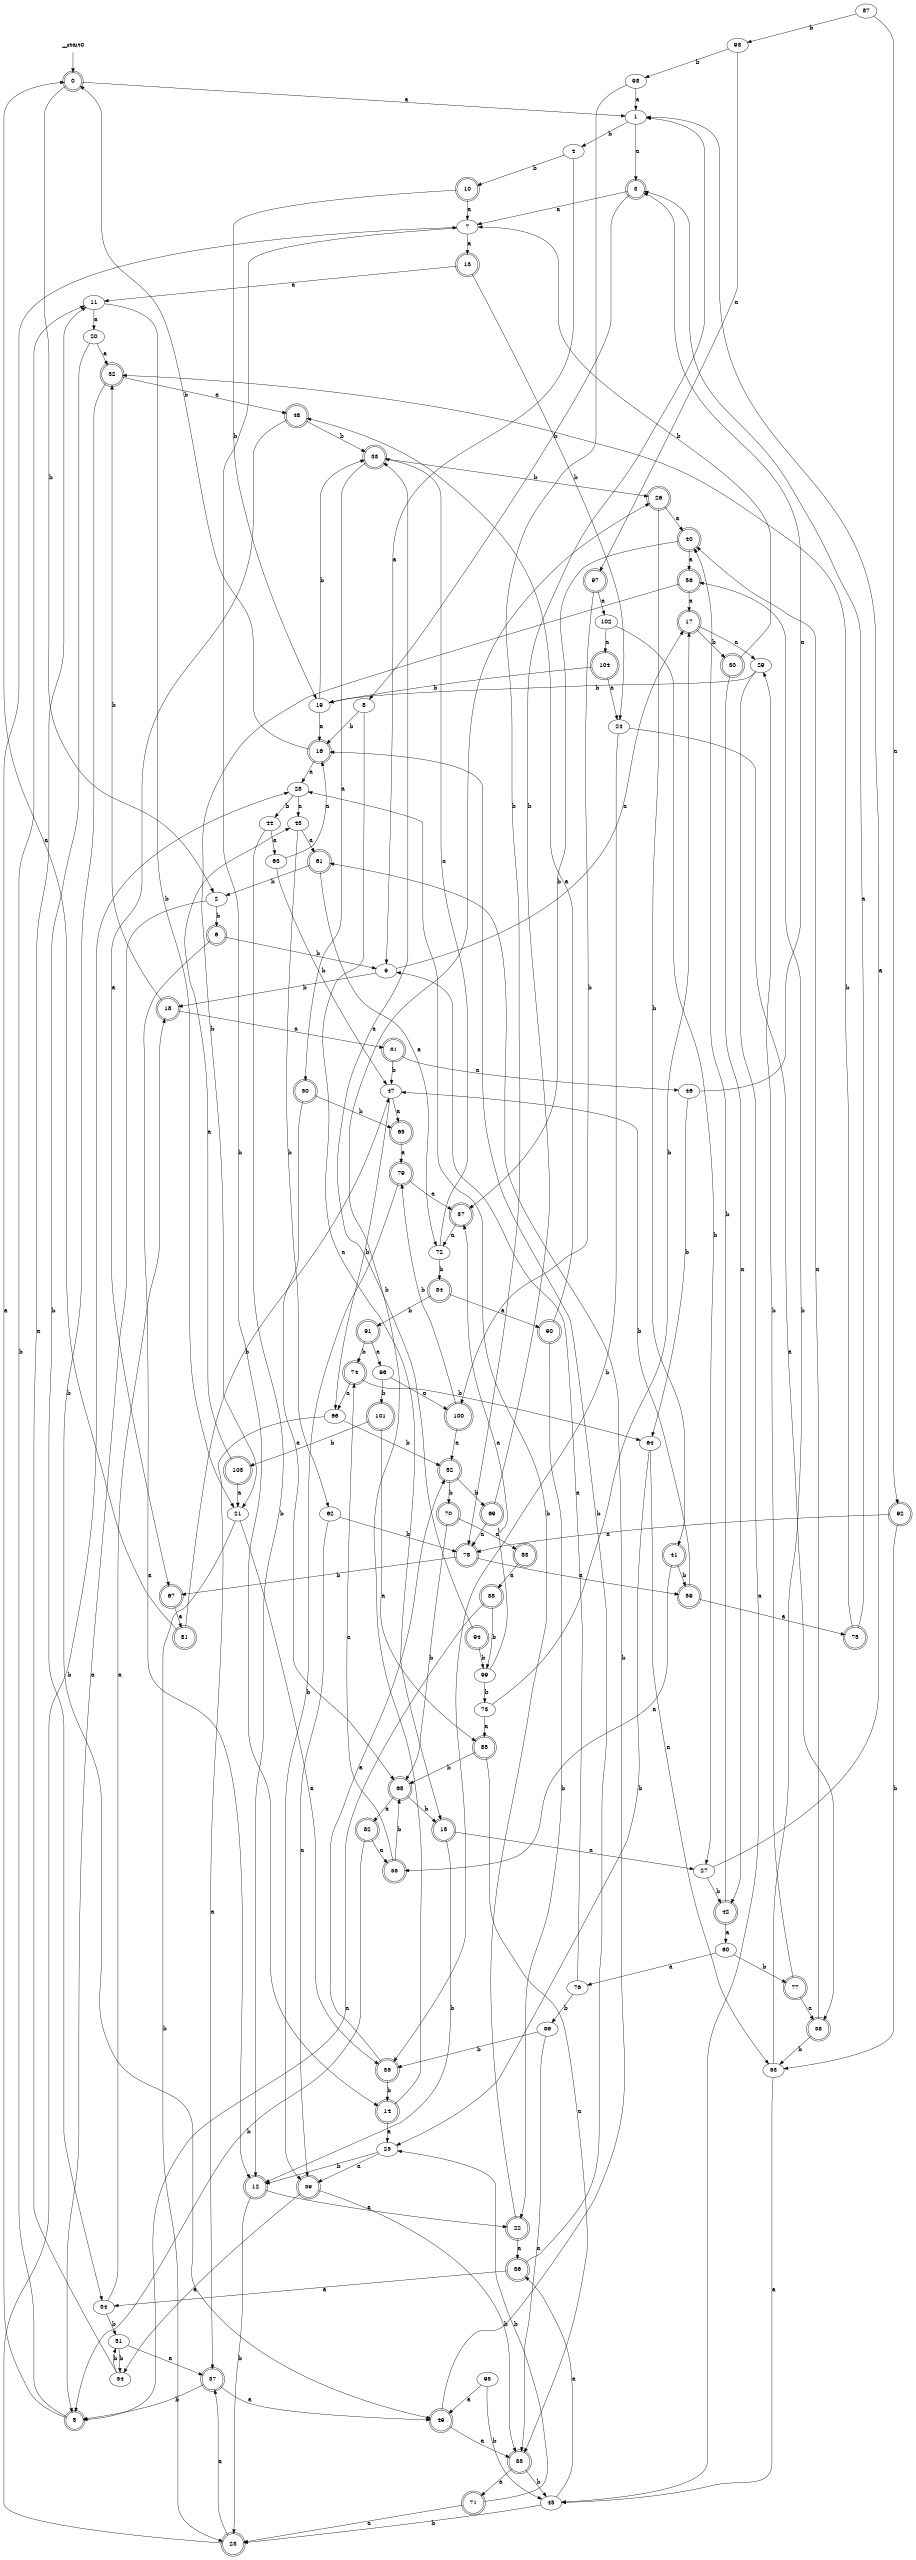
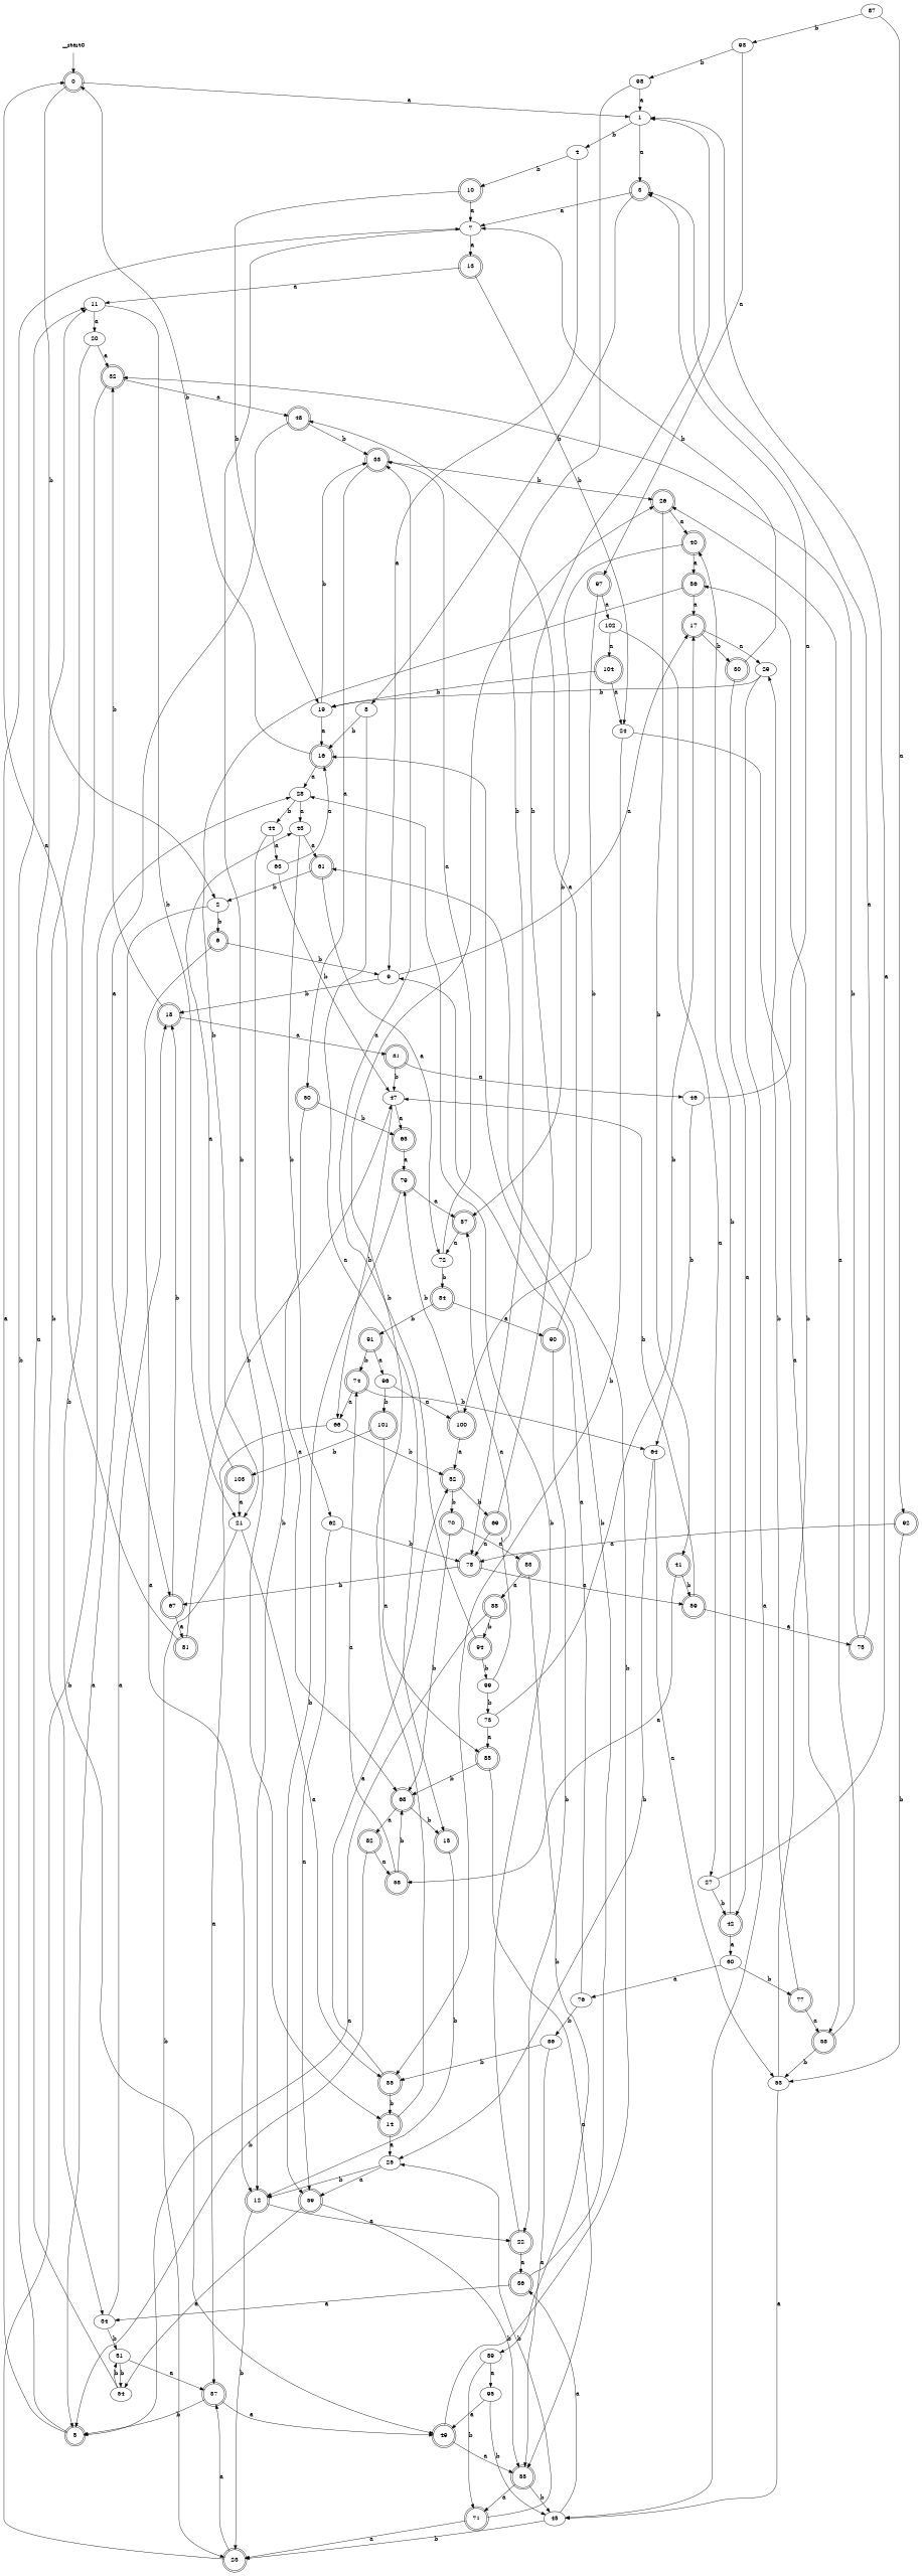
  digraph {
    node [shape=doublecircle]
    __start0 [shape=none]
    0
    1 [shape=""]
    2 [shape=""]
    3
    4 [shape=""]
    5
    6
    7 [shape=""]
    8 [shape=""]
    9 [shape=""]
    10
    11 [shape=""]
    12
    13
    14
    15
    16
    17
    18
    19 [shape=""]
    20 [shape=""]
    21 [shape=""]
    22
    23
    24 [shape=""]
    25 [shape=""]
    26
    27 [shape=""]
    28 [shape=""]
    29 [shape=""]
    30
    31
    32
    33
    34 [shape=""]
    35
    36
    37
    38
    39
    40
    41
    42
    43 [shape=""]
    44 [shape=""]
    45 [shape=""]
    46 [shape=""]
    47 [shape=""]
    48
    49
    50
    51 [shape=""]
    52
    53 [shape=""]
    54 [shape=""]
    55
    56
    57
    58
    59
    60 [shape=""]
    61
    62 [shape=""]
    63 [shape=""]
    64 [shape=""]
    65
    66 [shape=""]
    67
    68
    69
    70
    71
    72 [shape=""]
    74
    75
    76 [shape=""]
    77
    78
    79
    81
    82
    83
    84
    73 [shape=""]
    85
    86 [shape=""]
    88
+   89 [shape=""]
    90
    91
    87 [shape=""]
    92
    93 [shape=""]
    94
    95 [shape=""]
    96 [shape=""]
    97
    98 [shape=""]
    99 [shape=""]
    100
    101
    102 [shape=""]
    103
    104
    __start0 -> 0
    0 -> 1 [label=a]
    0 -> 2 [label=b]
    1 -> 3 [label=a]
    1 -> 4 [label=b]
    2 -> 5 [label=a]
    2 -> 6 [label=b]
    3 -> 7 [label=a]
    3 -> 8 [label=b]
    4 -> 9 [label=a]
    4 -> 10 [label=b]
    5 -> 7 [label=a]
    5 -> 11 [label=b]
    6 -> 9 [label=b]
    6 -> 12 [label=a]
    7 -> 13 [label=a]
    7 -> 14 [label=b]
    8 -> 15 [label=a]
    8 -> 16 [label=b]
    9 -> 17 [label=a]
    9 -> 18 [label=b]
    10 -> 7 [label=a]
    10 -> 19 [label=b]
    11 -> 20 [label=a]
    11 -> 21 [label=b]
    12 -> 22 [label=a]
    12 -> 23 [label=b]
    13 -> 11 [label=a]
    13 -> 24 [label=b]
    14 -> 25 [label=a]
    14 -> 26 [label=b]
    15 -> 12 [label=b]
-   15 -> 27 [label=a]
    16 -> 0 [label=b]
    16 -> 28 [label=a]
    17 -> 29 [label=a]
    17 -> 30 [label=b]
    18 -> 31 [label=a]
    18 -> 32 [label=b]
    19 -> 16 [label=a]
    19 -> 33 [label=b]
    20 -> 32 [label=a]
    20 -> 34 [label=b]
    21 -> 23 [label=b]
    21 -> 35 [label=a]
    22 -> 28 [label=b]
    22 -> 36 [label=a]
    23 -> 28 [label=b]
    23 -> 37 [label=a]
    24 -> 35 [label=b]
    24 -> 38 [label=a]
    25 -> 12 [label=b]
    25 -> 39 [label=a]
    26 -> 40 [label=a]
    26 -> 41 [label=b]
    27 -> 1 [label=a]
    27 -> 42 [label=b]
    28 -> 43 [label=a]
    28 -> 44 [label=b]
    29 -> 19 [label=b]
    29 -> 45 [label=a]
    30 -> 7 [label=b]
    30 -> 42 [label=a]
    31 -> 46 [label=a]
    31 -> 47 [label=b]
    32 -> 48 [label=a]
    32 -> 49 [label=b]
    33 -> 26 [label=b]
    33 -> 50 [label=a]
    34 -> 18 [label=a]
    34 -> 51 [label=b]
    35 -> 14 [label=b]
    35 -> 52 [label=a]
    36 -> 16 [label=b]
    36 -> 34 [label=a]
    37 -> 5 [label=b]
    37 -> 49 [label=a]
-   38 -> 40 [label=a]
+   38 -> 26 [label=a]
    38 -> 53 [label=b]
    39 -> 54 [label=a]
    39 -> 55 [label=b]
    40 -> 56 [label=a]
    40 -> 57 [label=b]
    41 -> 58 [label=a]
    41 -> 59 [label=b]
    42 -> 40 [label=b]
    42 -> 60 [label=a]
    43 -> 61 [label=a]
    43 -> 62 [label=b]
    44 -> 12 [label=b]
    44 -> 63 [label=a]
    45 -> 23 [label=b]
    45 -> 36 [label=a]
    46 -> 3 [label=a]
    46 -> 64 [label=b]
    47 -> 65 [label=a]
    47 -> 66 [label=b]
    48 -> 33 [label=b]
    48 -> 67 [label=a]
    49 -> 55 [label=a]
    49 -> 61 [label=b]
    50 -> 65 [label=b]
    50 -> 68 [label=a]
    51 -> 37 [label=a]
    51 -> 54 [label=b]
    52 -> 69 [label=b]
    52 -> 70 [label=b]
    53 -> 45 [label=a]
    53 -> 56 [label=b]
    54 -> 11 [label=a]
    54 -> 51 [label=b]
    55 -> 45 [label=b]
    55 -> 71 [label=a]
    56 -> 17 [label=a]
    56 -> 21 [label=b]
    57 -> 72 [label=a]
    58 -> 68 [label=b]
    58 -> 74 [label=a]
    59 -> 47 [label=b]
    59 -> 75 [label=a]
    60 -> 76 [label=a]
    60 -> 77 [label=b]
    61 -> 2 [label=b]
    61 -> 72 [label=a]
    62 -> 39 [label=a]
    62 -> 78 [label=b]
    63 -> 16 [label=a]
    63 -> 47 [label=b]
    64 -> 25 [label=b]
    64 -> 53 [label=a]
    65 -> 79 [label=a]
    66 -> 37 [label=a]
    66 -> 52 [label=b]
+   67 -> 18 [label=b]
    67 -> 81 [label=a]
    68 -> 15 [label=b]
    68 -> 82 [label=a]
    69 -> 1 [label=b]
    69 -> 78 [label=a]
    70 -> 68 [label=b]
    70 -> 83 [label=a]
    71 -> 23 [label=a]
    71 -> 25 [label=b]
    72 -> 33 [label=a]
    72 -> 84 [label=b]
    74 -> 64 [label=b]
    74 -> 66 [label=a]
    75 -> 3 [label=a]
    75 -> 32 [label=b]
    76 -> 9 [label=a]
    76 -> 86 [label=b]
    77 -> 29 [label=b]
    77 -> 38 [label=a]
    78 -> 59 [label=a]
    78 -> 67 [label=b]
    79 -> 39 [label=b]
    79 -> 57 [label=a]
    81 -> 0 [label=a]
    81 -> 47 [label=b]
    82 -> 5 [label=b]
    82 -> 58 [label=a]
    83 -> 88 [label=a]
+   83 -> 89 [label=b]
    84 -> 90 [label=a]
    84 -> 91 [label=b]
    73 -> 17 [label=b]
    73 -> 85 [label=a]
    85 -> 55 [label=a]
    85 -> 68 [label=b]
    86 -> 35 [label=b]
    86 -> 55 [label=a]
    88 -> 5 [label=a]
-   88 -> 99 [label=b]
+   88 -> 94 [label=b]
+   89 -> 71 [label=b]
+   89 -> 95 [label=a]
    90 -> 22 [label=b]
    90 -> 48 [label=a]
    91 -> 74 [label=b]
    91 -> 96 [label=a]
    87 -> 92 [label=a]
    87 -> 93 [label=b]
    92 -> 53 [label=b]
    92 -> 78 [label=a]
    93 -> 97 [label=a]
    93 -> 98 [label=b]
    94 -> 33 [label=a]
    94 -> 99 [label=b]
    95 -> 45 [label=b]
    95 -> 49 [label=a]
    96 -> 100 [label=a]
    96 -> 101 [label=b]
    97 -> 100 [label=b]
    97 -> 102 [label=a]
    98 -> 1 [label=a]
    98 -> 78 [label=b]
    99 -> 57 [label=a]
    99 -> 73 [label=b]
    100 -> 52 [label=a]
    100 -> 79 [label=b]
    101 -> 85 [label=a]
    101 -> 103 [label=b]
-   102 -> 27 [label=b]
+   102 -> 27 [label=a]
    102 -> 104 [label=a]
    103 -> 21 [label=a]
    103 -> 43 [label=a]
    104 -> 19 [label=b]
    104 -> 24 [label=a]
  }
